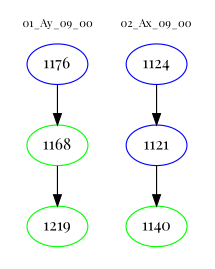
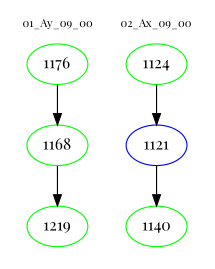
  digraph {
    fontname="Playfair Display"
    node [color=blue fontname="Playfair Display"]
    edge [color=black fontname="Playfair Display"]
-   n1 [label=1176]
+   n1 [color=green label=1176]
    n2 [color=green label=1168]
    n3 [color=green label=1219]
-   n4 [label=1124]
+   n4 [color=green label=1124]
    n5 [label=1121]
    n6 [color=green label=1140]
    subgraph cluster_1 {
      color=white
      fontsize=10
      label="01_Ay_09_00"
      n1
      n2
      n3
    }
    subgraph cluster_2 {
      color=white
      fontsize=10
      label="02_Ax_09_00"
      n4
      n5
      n6
    }
    n1 -> n2
    n2 -> n3
    n4 -> n5
    n5 -> n6
  }
